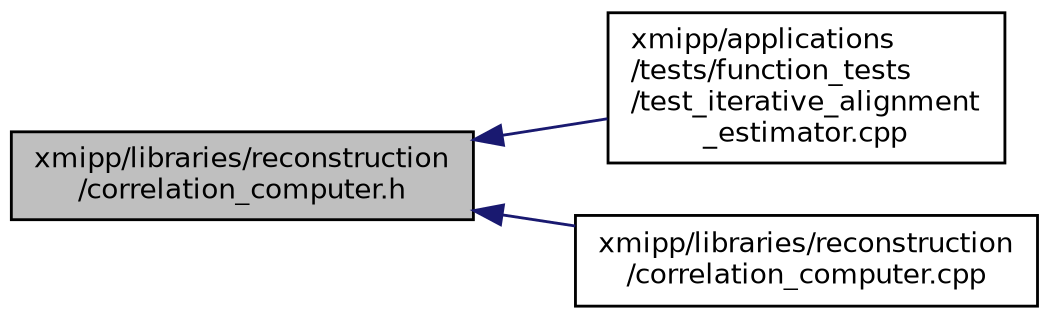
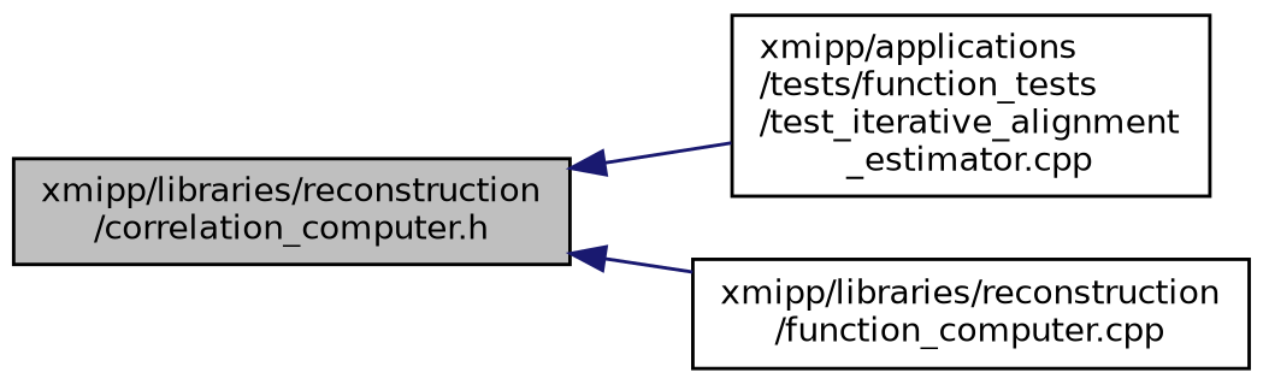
  digraph {
    rankdir=LR
    node [color=black fillcolor=white fontname=Helvetica fontsize=10 shape=record style=filled]
    edge [color=midnightblue dir=back fontname=Helvetica fontsize=10 labelfontname=Helvetica labelfontsize=10 style=solid]
    n1 [fillcolor=grey75 fontcolor=black height=0.2 label="xmipp/libraries/reconstruction\l/correlation_computer.h" width=0.4]
    n2 [height=0.2 label="xmipp/applications\l/tests/function_tests\l/test_iterative_alignment\l_estimator.cpp" width=0.4]
-   n3 [height=0.2 label="xmipp/libraries/reconstruction\l/correlation_computer.cpp" width=0.4]
+   n3 [height=0.2 label="xmipp/libraries/reconstruction\l/function_computer.cpp" width=0.4]
    n1 -> n2
    n1 -> n3
  }
